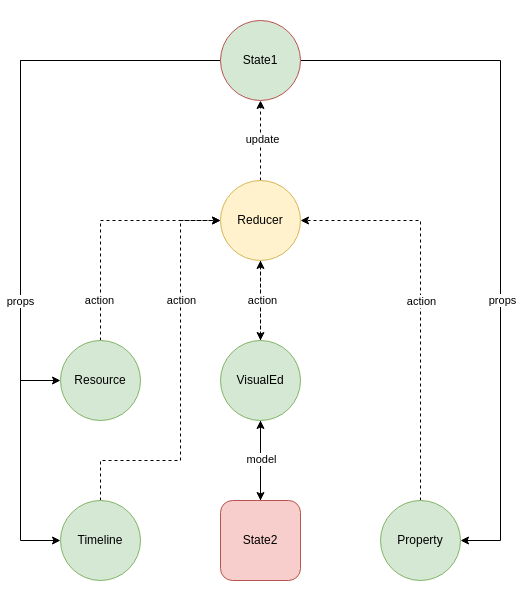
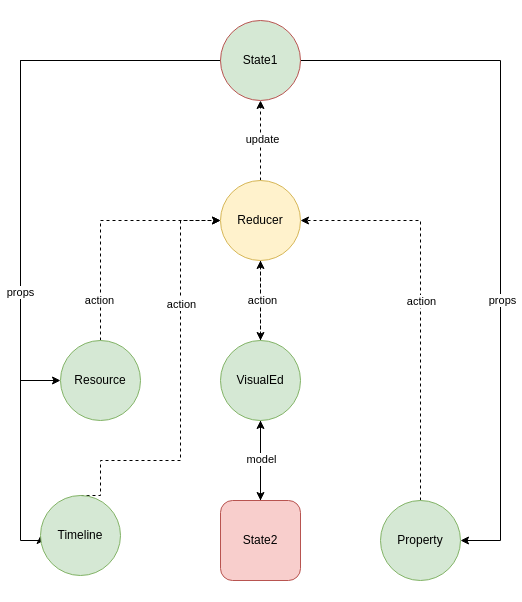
  <mxCell id="0" />
  <mxCell id="1" parent="0" />
  <mxCell id="2" style="edgeStyle=orthogonalEdgeStyle;rounded=0;orthogonalLoop=1;jettySize=auto;html=1;exitX=0;exitY=0.5;exitDx=0;exitDy=0;entryX=0;entryY=0.5;entryDx=0;entryDy=0;" parent="1" source="7" target="14" edge="1"><mxGeometry relative="1" as="geometry"><Array as="points"><mxPoint x="20" y="60" /><mxPoint x="20" y="380" /></Array></mxGeometry></mxCell>
  <mxCell id="3" style="edgeStyle=orthogonalEdgeStyle;rounded=0;orthogonalLoop=1;jettySize=auto;html=1;exitX=1;exitY=0.5;exitDx=0;exitDy=0;entryX=1;entryY=0.5;entryDx=0;entryDy=0;" parent="1" source="7" target="22" edge="1"><mxGeometry relative="1" as="geometry"><Array as="points"><mxPoint x="500" y="60" /><mxPoint x="500" y="540" /></Array></mxGeometry></mxCell>
  <mxCell id="4" value="props" style="edgeLabel;html=1;align=center;verticalAlign=middle;resizable=0;points=[];" parent="3" vertex="1" connectable="0"><mxGeometry x="0.219" y="1" relative="1" as="geometry"><mxPoint as="offset" /></mxGeometry></mxCell>
  <mxCell id="5" style="edgeStyle=orthogonalEdgeStyle;rounded=0;orthogonalLoop=1;jettySize=auto;html=1;entryX=0;entryY=0.5;entryDx=0;entryDy=0;exitX=0;exitY=0.5;exitDx=0;exitDy=0;" parent="1" source="7" target="28" edge="1"><mxGeometry relative="1" as="geometry"><mxPoint x="260" y="100" as="sourcePoint" /><Array as="points"><mxPoint x="20" y="60" /><mxPoint x="20" y="540" /></Array></mxGeometry></mxCell>
  <mxCell id="6" value="props" style="edgeLabel;html=1;align=center;verticalAlign=middle;resizable=0;points=[];" parent="5" vertex="1" connectable="0"><mxGeometry x="0.222" y="-1" relative="1" as="geometry"><mxPoint as="offset" /></mxGeometry></mxCell>
  <mxCell id="7" value="State1" style="ellipse;whiteSpace=wrap;html=1;aspect=fixed;fillColor=#d5e8d4;strokeColor=#b85450;" parent="1" vertex="1"><mxGeometry x="220" y="20" width="80" height="80" as="geometry" /></mxCell>
  <mxCell id="8" style="edgeStyle=orthogonalEdgeStyle;rounded=0;orthogonalLoop=1;jettySize=auto;html=1;exitX=0.5;exitY=0;exitDx=0;exitDy=0;entryX=0.5;entryY=1;entryDx=0;entryDy=0;dashed=1;" parent="1" source="11" target="7" edge="1"><mxGeometry relative="1" as="geometry" /></mxCell>
  <mxCell id="9" value="update" style="edgeLabel;html=1;align=center;verticalAlign=middle;resizable=0;points=[];" parent="8" vertex="1" connectable="0"><mxGeometry x="0.05" y="-1" relative="1" as="geometry"><mxPoint as="offset" /></mxGeometry></mxCell>
  <mxCell id="10" style="edgeStyle=orthogonalEdgeStyle;rounded=0;orthogonalLoop=1;jettySize=auto;html=1;exitX=0.5;exitY=1;exitDx=0;exitDy=0;entryX=0.5;entryY=0;entryDx=0;entryDy=0;dashed=1;" parent="1" source="11" target="19" edge="1"><mxGeometry relative="1" as="geometry" /></mxCell>
  <mxCell id="11" value="Reducer" style="ellipse;whiteSpace=wrap;html=1;aspect=fixed;fillColor=#fff2cc;strokeColor=#d6b656;" parent="1" vertex="1"><mxGeometry x="220" y="180" width="80" height="80" as="geometry" /></mxCell>
  <mxCell id="12" style="edgeStyle=orthogonalEdgeStyle;rounded=0;orthogonalLoop=1;jettySize=auto;html=1;exitX=0.5;exitY=0;exitDx=0;exitDy=0;entryX=0;entryY=0.5;entryDx=0;entryDy=0;dashed=1;" parent="1" source="14" target="11" edge="1"><mxGeometry relative="1" as="geometry" /></mxCell>
  <mxCell id="13" value="action" style="edgeLabel;html=1;align=center;verticalAlign=middle;resizable=0;points=[];" parent="12" vertex="1" connectable="0"><mxGeometry x="-0.658" y="2" relative="1" as="geometry"><mxPoint as="offset" /></mxGeometry></mxCell>
  <mxCell id="14" value="Resource" style="ellipse;whiteSpace=wrap;html=1;aspect=fixed;fillColor=#d5e8d4;strokeColor=#82b366;" parent="1" vertex="1"><mxGeometry x="60" y="340" width="80" height="80" as="geometry" /></mxCell>
  <mxCell id="15" style="edgeStyle=orthogonalEdgeStyle;rounded=0;orthogonalLoop=1;jettySize=auto;html=1;exitX=0.5;exitY=0;exitDx=0;exitDy=0;dashed=1;" parent="1" source="19" edge="1"><mxGeometry relative="1" as="geometry"><mxPoint x="260" y="260" as="targetPoint" /><Array as="points"><mxPoint x="260" y="280" /><mxPoint x="260" y="280" /></Array></mxGeometry></mxCell>
  <mxCell id="16" value="action" style="edgeLabel;html=1;align=center;verticalAlign=middle;resizable=0;points=[];" parent="15" vertex="1" connectable="0"><mxGeometry x="0.5" y="-19" relative="1" as="geometry"><mxPoint x="-18" y="19" as="offset" /></mxGeometry></mxCell>
  <mxCell id="17" style="edgeStyle=orthogonalEdgeStyle;rounded=0;orthogonalLoop=1;jettySize=auto;html=1;exitX=0.5;exitY=1;exitDx=0;exitDy=0;entryX=0.5;entryY=1;entryDx=0;entryDy=0;" parent="1" source="19" target="19" edge="1"><mxGeometry relative="1" as="geometry" /></mxCell>
  <mxCell id="18" style="edgeStyle=orthogonalEdgeStyle;rounded=0;orthogonalLoop=1;jettySize=auto;html=1;exitX=0.5;exitY=1;exitDx=0;exitDy=0;entryX=0.5;entryY=0;entryDx=0;entryDy=0;" parent="1" source="19" target="25" edge="1"><mxGeometry relative="1" as="geometry" /></mxCell>
  <mxCell id="19" value="VisualEd" style="ellipse;whiteSpace=wrap;html=1;aspect=fixed;fillColor=#d5e8d4;strokeColor=#82b366;" parent="1" vertex="1"><mxGeometry x="220" y="340" width="80" height="80" as="geometry" /></mxCell>
  <mxCell id="20" style="edgeStyle=orthogonalEdgeStyle;rounded=0;orthogonalLoop=1;jettySize=auto;html=1;exitX=0.5;exitY=0;exitDx=0;exitDy=0;entryX=1;entryY=0.5;entryDx=0;entryDy=0;dashed=1;" parent="1" source="22" target="11" edge="1"><mxGeometry relative="1" as="geometry"><mxPoint x="260" y="260" as="targetPoint" /></mxGeometry></mxCell>
  <mxCell id="21" value="action" style="edgeLabel;html=1;align=center;verticalAlign=middle;resizable=0;points=[];" parent="20" vertex="1" connectable="0"><mxGeometry x="-0.1" y="1" relative="1" as="geometry"><mxPoint x="1" y="-20" as="offset" /></mxGeometry></mxCell>
  <mxCell id="22" value="Property" style="ellipse;whiteSpace=wrap;html=1;aspect=fixed;fillColor=#d5e8d4;strokeColor=#82b366;" parent="1" vertex="1"><mxGeometry x="380" y="500" width="80" height="80" as="geometry" /></mxCell>
  <mxCell id="23" style="edgeStyle=orthogonalEdgeStyle;rounded=0;orthogonalLoop=1;jettySize=auto;html=1;exitX=0.5;exitY=0;exitDx=0;exitDy=0;entryX=0.5;entryY=1;entryDx=0;entryDy=0;" parent="1" source="25" target="19" edge="1"><mxGeometry relative="1" as="geometry" /></mxCell>
  <mxCell id="24" value="model" style="edgeLabel;html=1;align=center;verticalAlign=middle;resizable=0;points=[];" parent="23" vertex="1" connectable="0"><mxGeometry x="0.05" relative="1" as="geometry"><mxPoint as="offset" /></mxGeometry></mxCell>
  <mxCell id="25" value="State2" style="whiteSpace=wrap;html=1;aspect=fixed;fillColor=#f8cecc;strokeColor=#b85450;rounded=1;" parent="1" vertex="1"><mxGeometry x="220" y="500" width="80" height="80" as="geometry" /></mxCell>
  <mxCell id="26" style="edgeStyle=orthogonalEdgeStyle;rounded=0;orthogonalLoop=1;jettySize=auto;html=1;exitX=0.5;exitY=0;exitDx=0;exitDy=0;entryX=0;entryY=0.5;entryDx=0;entryDy=0;dashed=1;" parent="1" source="28" target="11" edge="1"><mxGeometry relative="1" as="geometry"><mxPoint x="260" y="260" as="targetPoint" /><Array as="points"><mxPoint x="100" y="460" /><mxPoint x="180" y="460" /><mxPoint x="180" y="220" /></Array></mxGeometry></mxCell>
  <mxCell id="27" value="action" style="edgeLabel;html=1;align=center;verticalAlign=middle;resizable=0;points=[];" parent="26" vertex="1" connectable="0"><mxGeometry x="0.405" relative="1" as="geometry"><mxPoint as="offset" /></mxGeometry></mxCell>
- <mxCell id="28" value="Timeline" style="ellipse;whiteSpace=wrap;html=1;aspect=fixed;fillColor=#d5e8d4;strokeColor=#82b366;" parent="1" vertex="1"><mxGeometry x="60" y="500" width="80" height="80" as="geometry" /></mxCell>
+ <mxCell id="28" value="Timeline" style="ellipse;whiteSpace=wrap;html=1;aspect=fixed;fillColor=#d5e8d4;strokeColor=#82b366;" parent="1" vertex="1"><mxGeometry x="40" y="495" width="80" height="80" as="geometry" /></mxCell>
